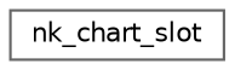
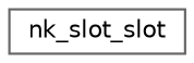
  digraph {
    rankdir=LR
-   n1 [color=grey40 fillcolor=white fontname=Helvetica fontsize=10 height=0.2 label=nk_chart_slot shape=box style=filled width=0.4]
+   n1 [color=grey40 fillcolor=white fontname=Helvetica fontsize=10 height=0.2 label=nk_slot_slot shape=box style=filled width=0.4]
  }
